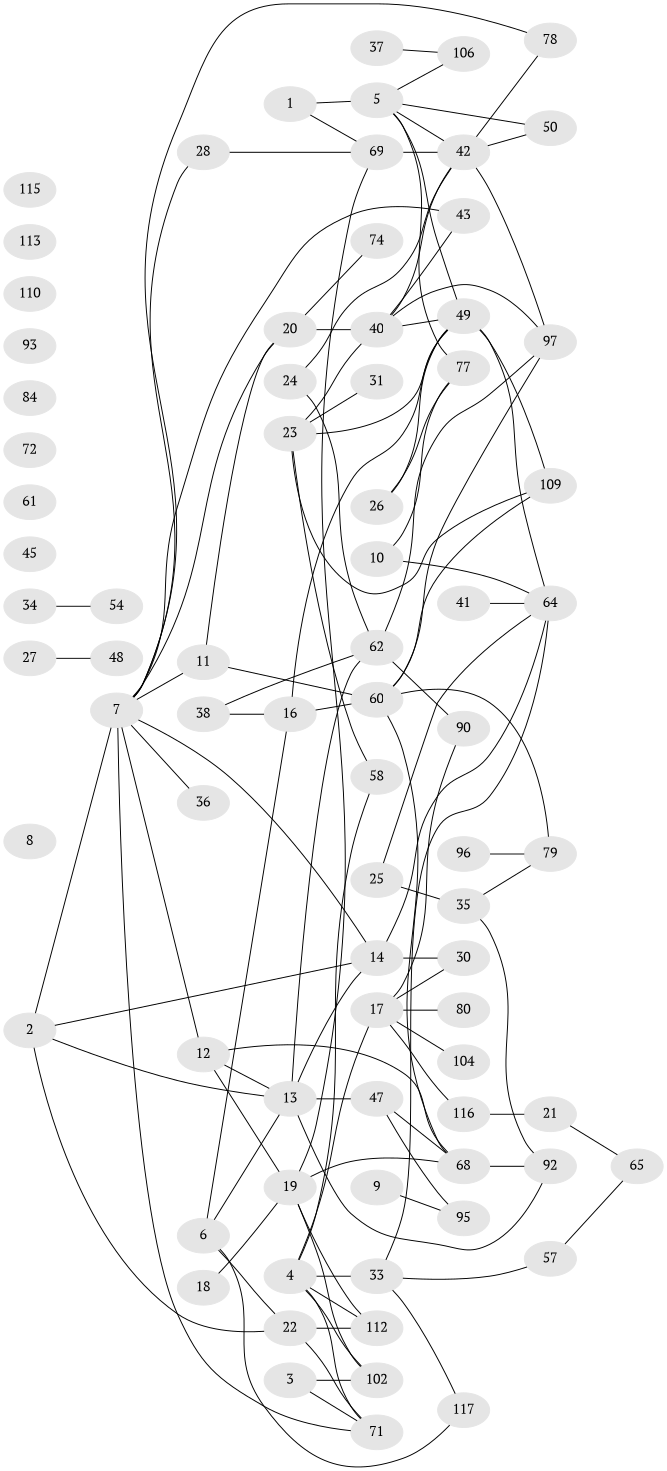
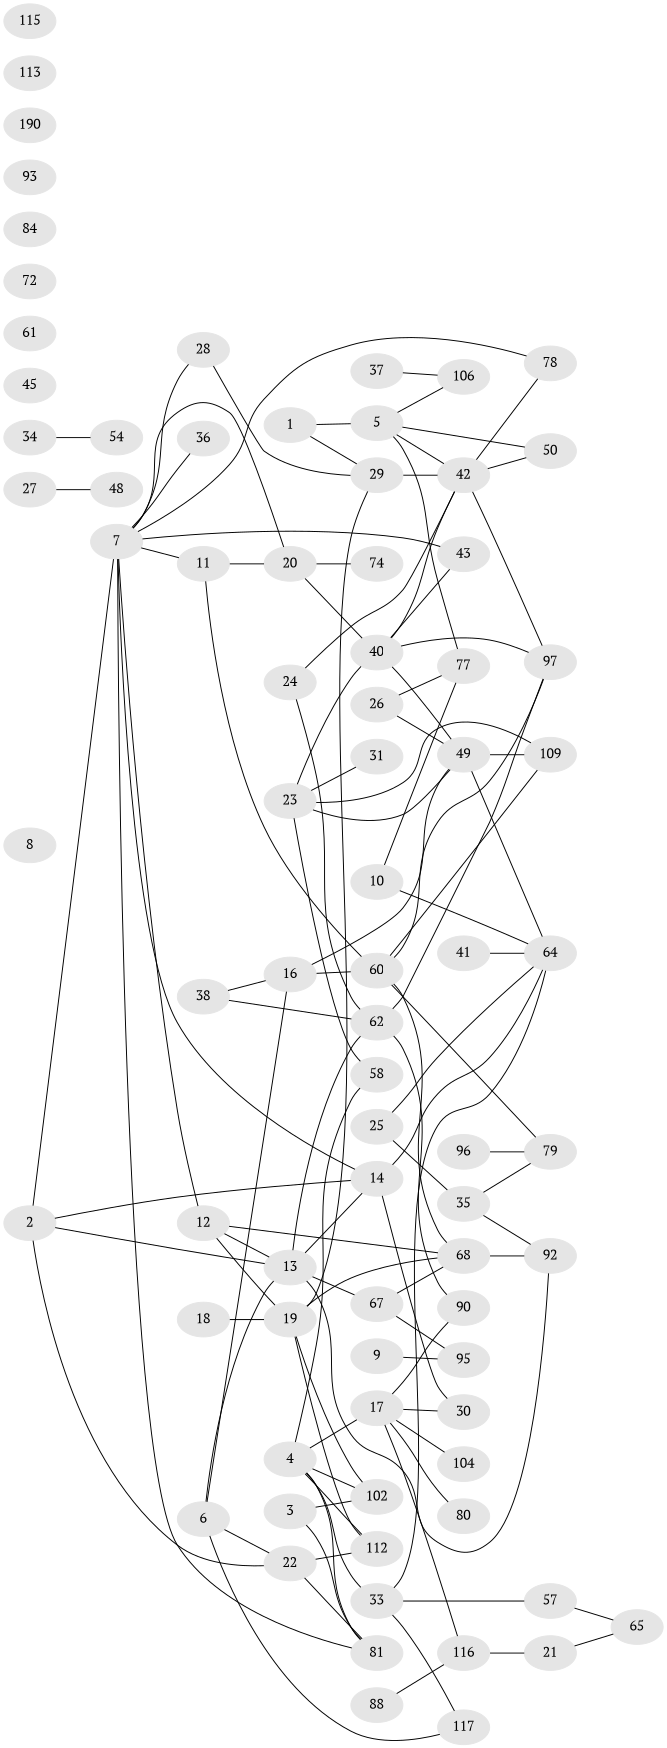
  graph {
    fontname="PT Serif"
    rankdir=LR
    node [color=gray90 fontname="PT Serif" style=filled]
    edge [fontname="PT Serif"]
    5 [super="+15"]
    42 [super="+75"]
    49 [super="+56"]
    50 [super="+76"]
    n5 [label=77]
    106
    1
-   29 [super="+111" label=69]
+   29 [super="+111"]
    2 [super="+87"]
    7 [super="+32"]
    13 [super="+91"]
    14 [super="+98"]
    22 [super="+104"]
-   81 [label=71]
+   81
    11 [super="+44"]
    12 [super="+100"]
    20 [super="+85"]
    28
    36
    43 [super="+101"]
    78
-   47
+   47 [label=67]
    62 [super="+89"]
    n24 [label=92]
    64 [super="+96"]
    30 [super="+52"]
    112
    3
    102 [super="+103"]
    4 [super="+59"]
    17 [super="+105"]
    33 [super="+73"]
    58
    80 [super="+118"]
    90
    n36 [label=104]
    116
    117
    57
    97
    109
    6 [super="+67"]
    16 [super="+108"]
    60 [super="+69"]
    19 [super="+86"]
    68 [super="+70"]
    40 [super="+77"]
    74
    8
    9
    95
    10 [super="+63"]
    79 [super="+94"]
    21 [super="+92"]
    65 [super="+114"]
    18 [super="+46"]
    41
    23 [super="+55"]
    31
    24 [super="+39"]
    25 [super="+83"]
    35 [super="+53"]
    26 [super="+51"]
    27
    48
    34
    54
    37
    38
    45
    61
    n72 [label=96 super="+99"]
    72
    84
+   88
    93
-   110
+   110 [label=190]
    113
    115
    5 -- 42
-   5 -- 49
    5 -- 50
    5 -- n5
    5 -- 106
    42 -- 50
    42 -- 78
    42 -- 97
    49 -- 64
    49 -- 109
    1 -- 5
    1 -- 29
    29 -- 42
    2 -- 7
    2 -- 13
    2 -- 14
    2 -- 22
    7 -- 14
    7 -- 81
    7 -- 11
    7 -- 12
    7 -- 20
    7 -- 28
    7 -- 36
    7 -- 43
    7 -- 78
    13 -- 14
    13 -- 47
    13 -- 62
    13 -- n24
    14 -- 64
    14 -- 30
    22 -- 81
    22 -- 112
    11 -- 20
    11 -- 60
    12 -- 13
    12 -- 19
    12 -- 68
    20 -- 40
    20 -- 74
    28 -- 29
    47 -- 68
    47 -- 95
    62 -- 90
    62 -- 97
    3 -- 81
    3 -- 102
    4 -- 81
    4 -- 112
    4 -- 102
    4 -- 17
    4 -- 33
    4 -- 58
    17 -- 30
    17 -- 80
    17 -- 90
    17 -- n36
    17 -- 116
    33 -- 64
    33 -- 117
    33 -- 57
    116 -- 21
    57 -- 65
    6 -- 13
    6 -- 22 [weight=2]
    6 -- 117
    6 -- 16
    16 -- 49
    16 -- 60
    60 -- 97
    60 -- 109
    60 -- 68 [weight=2]
    60 -- 79
    19 -- 29
    19 -- 112
    19 -- 102
    19 -- 68
    68 -- n24
    40 -- 42
    40 -- 49
    40 -- 43
    40 -- 97
    9 -- 95
    10 -- n5
    10 -- 64 [weight=2]
    21 -- 65
    18 -- 19
    41 -- 64
    23 -- 49
    23 -- 58
    23 -- 109
    23 -- 40
    23 -- 31
    24 -- 42
    24 -- 62
    25 -- 64
    25 -- 35
    35 -- n24
    35 -- 79
    26 -- 49
    26 -- n5
    27 -- 48
    34 -- 54
    37 -- 106
    38 -- 62
    38 -- 16
    n72 -- 79
+   88 -- 116
  }
